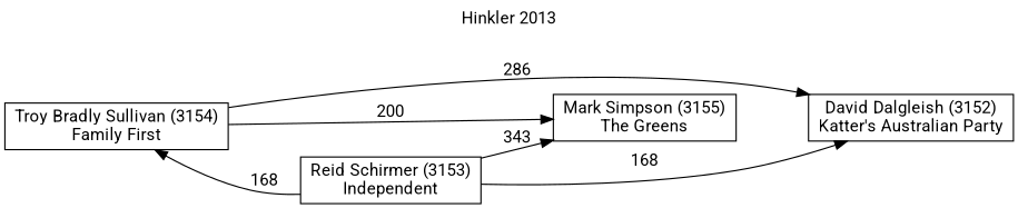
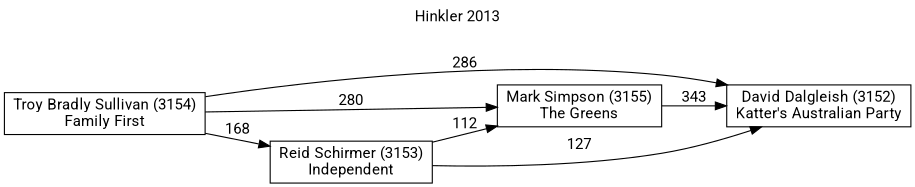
  digraph {
    fontname=Roboto
    label="Hinkler 2013"
    labelloc=t
    mclimit=10
    rankdir=LR
    node [fontname=Roboto shape=box]
    edge [fontname=Roboto]
    n1 [label="David Dalgleish (3152)\nKatter's Australian Party"]
    n2 [label="Mark Simpson (3155)\nThe Greens"]
    n3 [label="Troy Bradly Sullivan (3154)\nFamily First"]
    n4 [label="Reid Schirmer (3153)\nIndependent"]
+   n2 -> n1 [label=343]
    n3 -> n1 [label=286]
-   n3 -> n2 [label=200]
-   n4 -> n1 [label=168]
-   n4 -> n2 [label=343]
-   n4 -> n3 [label=168]
+   n3 -> n2 [label=280]
+   n4 -> n1 [label=127]
+   n4 -> n2 [label=112]
+   n3 -> n4 [label=168]
  }
